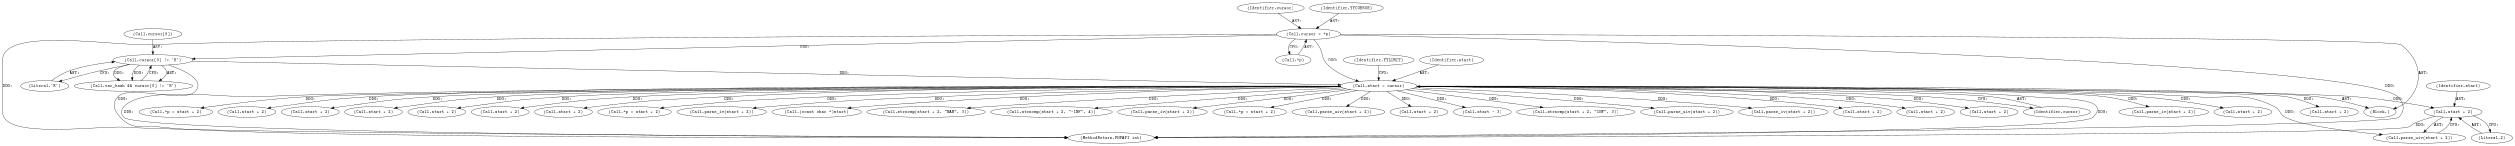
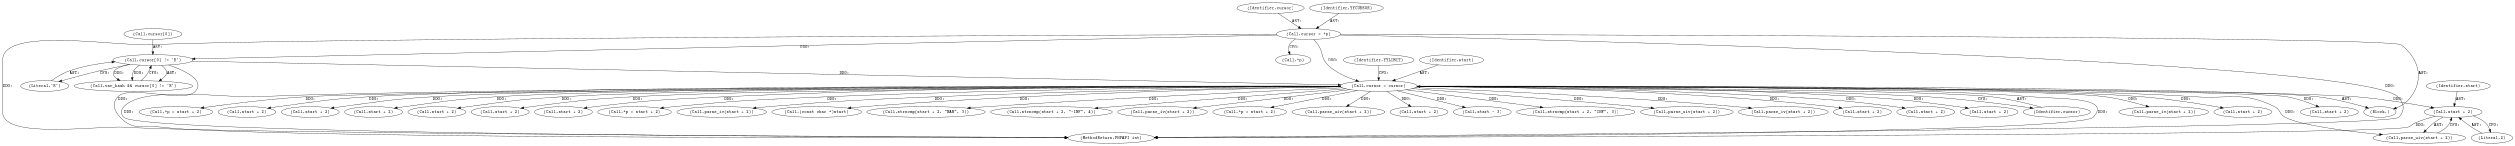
  digraph {
    fontname="Courier Prime"
    node [fontname="Courier Prime"]
    edge [fontname="Courier Prime"]
    n1 [label="(Call,start + 2)"]
    n2 [label="(Call,parse_uiv(start + 2))"]
    n3 [label="(Literal,2)"]
    n4 [label="(MethodReturn,PHPAPI int)"]
-   n5 [label="(Call,start = cursor)"]
+   n5 [label="(Call,cursor = cursor)"]
    n6 [label="(Call,start + 2)"]
    n7 [label="(Call,start - 3)"]
    n8 [label="(Call,strncmp(start + 2, \"INF\", 3))"]
    n9 [label="(Call,parse_uiv(start + 2))"]
    n10 [label="(Call,parse_iv(start + 2))"]
    n11 [label="(Call,start + 2)"]
    n12 [label="(Call,start + 2)"]
    n13 [label="(Call,start + 2)"]
    n14 [label="(Identifier,cursor)"]
    n15 [label="(Call,parse_iv(start + 2))"]
    n16 [label="(Call,start + 2)"]
    n17 [label="(Call,start + 2)"]
    n18 [label="(Block,)"]
    n19 [label="(Call,*p = start + 2)"]
    n20 [label="(Call,start + 2)"]
    n21 [label="(Call,start + 2)"]
    n22 [label="(Call,start + 2)"]
    n23 [label="(Call,start + 2)"]
    n24 [label="(Call,start + 2)"]
    n25 [label="(Call,start + 2)"]
    n26 [label="(Call,*p = start + 2)"]
    n27 [label="(Call,parse_iv(start + 2))"]
    n28 [label="(Call,(const char *)start)"]
    n29 [label="(Call,strncmp(start + 2, \"NAN\", 3))"]
    n30 [label="(Call,strncmp(start + 2, \"-INF\", 4))"]
    n31 [label="(Call,parse_iv(start + 2))"]
    n32 [label="(Call,*p = start + 2)"]
    n33 [label="(Call,parse_uiv(start + 2))"]
    n34 [label="(Call,cursor[0] != 'R')"]
    n35 [label="(Literal,'R')"]
    n36 [label="(Call,var_hash && cursor[0] != 'R')"]
    n37 [label="(Call,cursor = *p)"]
    n38 [label="(Call,*p)"]
    n39 [label="(Identifier,cursor)"]
    n40 [label="(Identifier,YYLIMIT)"]
    n41 [label="(Identifier,YYCURSOR)"]
    n42 [label="(Identifier,start)"]
    n43 [label="(Identifier,start)"]
    n44 [label="(Call,cursor[0])"]
    n1 -> n2 [label="AST: "]
    n1 -> n3 [label="CFG: "]
    n1 -> n4 [label="DDG: "]
    n2 -> n1 [label="CFG: "]
    n3 -> n1 [label="AST: "]
    n5 -> n1 [label="DDG: "]
    n5 -> n2 [label="DDG: "]
    n5 -> n4 [label="DDG: "]
    n5 -> n4 [label="DDG: "]
    n5 -> n6 [label="DDG: "]
    n5 -> n7 [label="DDG: "]
    n5 -> n8 [label="DDG: "]
    n5 -> n9 [label="DDG: "]
    n5 -> n10 [label="DDG: "]
    n5 -> n11 [label="DDG: "]
    n5 -> n12 [label="DDG: "]
    n5 -> n13 [label="DDG: "]
    n5 -> n14 [label="CFG: "]
    n5 -> n15 [label="DDG: "]
    n5 -> n16 [label="DDG: "]
    n5 -> n17 [label="DDG: "]
    n5 -> n18 [label="AST: "]
    n5 -> n19 [label="DDG: "]
    n5 -> n20 [label="DDG: "]
    n5 -> n21 [label="DDG: "]
    n5 -> n22 [label="DDG: "]
    n5 -> n23 [label="DDG: "]
    n5 -> n24 [label="DDG: "]
    n5 -> n25 [label="DDG: "]
    n5 -> n26 [label="DDG: "]
    n5 -> n27 [label="DDG: "]
    n5 -> n28 [label="DDG: "]
    n5 -> n29 [label="DDG: "]
    n5 -> n30 [label="DDG: "]
    n5 -> n31 [label="DDG: "]
    n5 -> n32 [label="DDG: "]
    n5 -> n33 [label="DDG: "]
    n14 -> n5 [label="AST: "]
    n34 -> n4 [label="DDG: "]
    n34 -> n5 [label="DDG: "]
    n34 -> n35 [label="CFG: "]
    n34 -> n36 [label="AST: "]
    n34 -> n36 [label="DDG: "]
    n34 -> n36 [label="DDG: "]
    n35 -> n34 [label="AST: "]
    n36 -> n34 [label="CFG: "]
    n37 -> n4 [label="DDG: "]
    n37 -> n4 [label="DDG: "]
    n37 -> n5 [label="DDG: "]
    n37 -> n18 [label="AST: "]
    n37 -> n34 [label="DDG: "]
    n37 -> n38 [label="CFG: "]
-   n38 -> n37 [label="AST: "]
    n39 -> n37 [label="AST: "]
    n40 -> n5 [label="CFG: "]
    n41 -> n37 [label="AST: "]
    n42 -> n1 [label="AST: "]
    n43 -> n5 [label="AST: "]
    n44 -> n34 [label="AST: "]
  }
